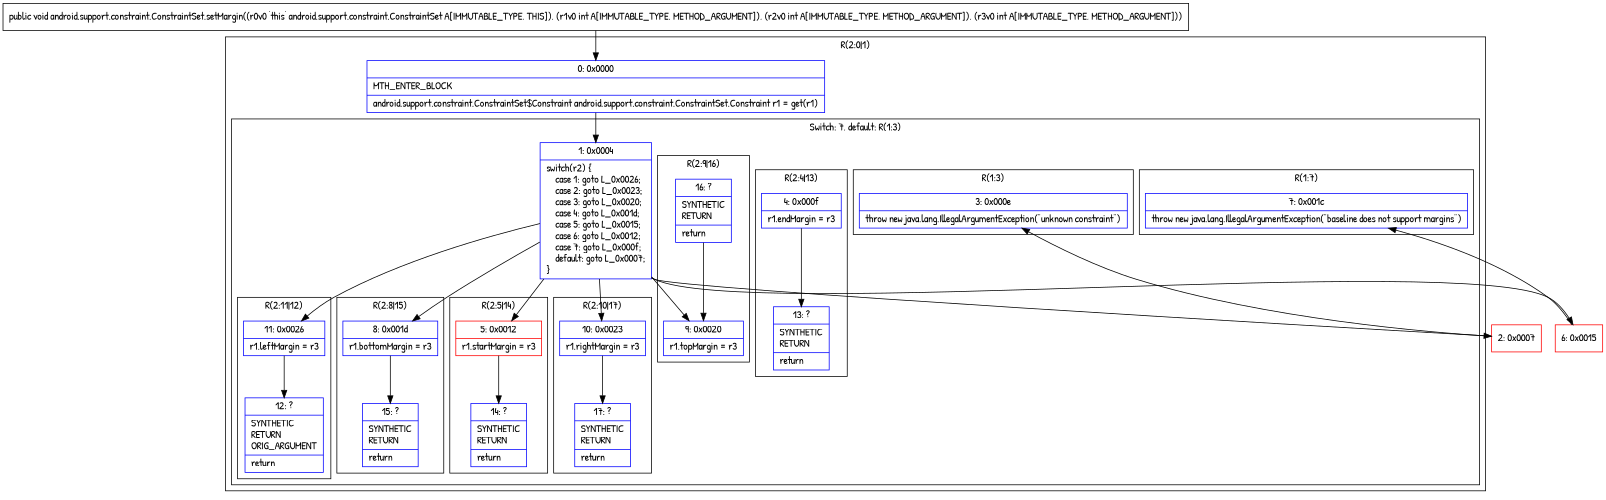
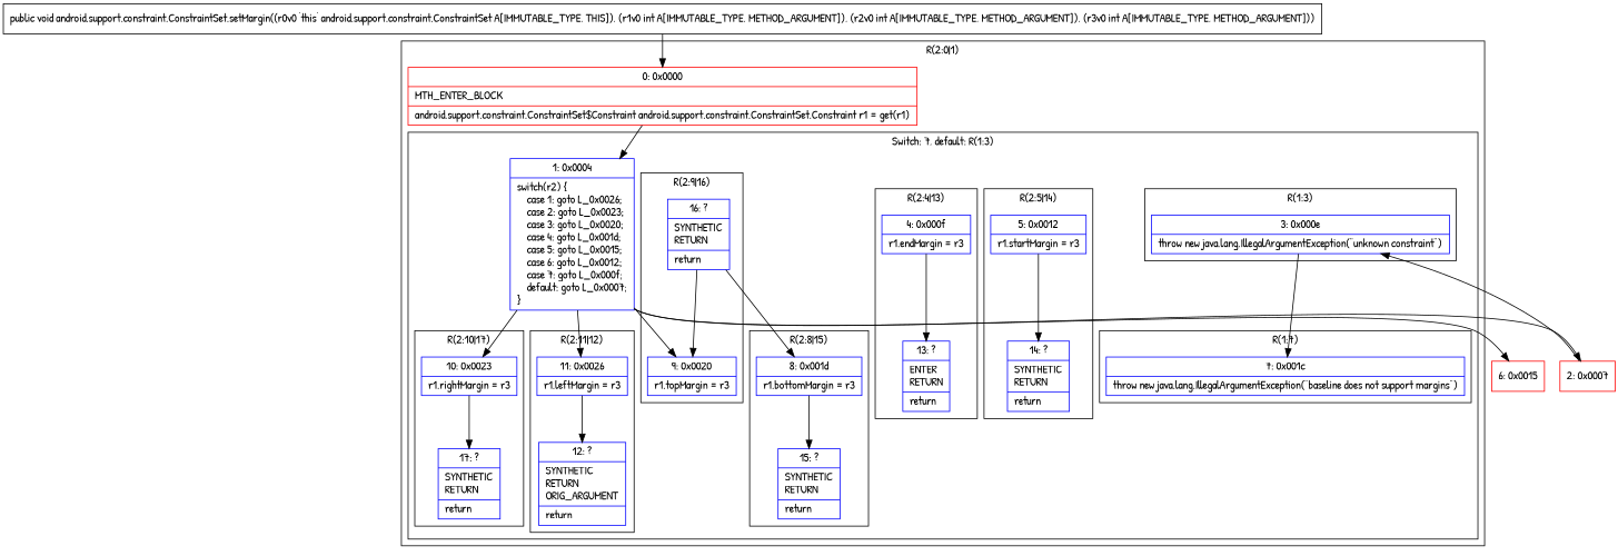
  digraph {
    fontname="Patrick Hand"
    node [color=blue fontname="Patrick Hand" shape=record]
    edge [fontname="Patrick Hand"]
    n1 [label="{11\:\ 0x0026|r1.leftMargin = r3\l}"]
    n2 [label="{12\:\ ?|SYNTHETIC\lRETURN\lORIG_ARGUMENT\l|return\l}"]
    n3 [label="{10\:\ 0x0023|r1.rightMargin = r3\l}"]
    n4 [label="{17\:\ ?|SYNTHETIC\lRETURN\l|return\l}"]
    n5 [label="{9\:\ 0x0020|r1.topMargin = r3\l}"]
    n6 [label="{16\:\ ?|SYNTHETIC\lRETURN\l|return\l}"]
    n7 [label="{8\:\ 0x001d|r1.bottomMargin = r3\l}"]
    n8 [label="{15\:\ ?|SYNTHETIC\lRETURN\l|return\l}"]
    n9 [label="{7\:\ 0x001c|throw new java.lang.IllegalArgumentException(\"baseline does not support margins\")\l}"]
-   n10 [color=red label="{5\:\ 0x0012|r1.startMargin = r3\l}"]
+   n10 [label="{5\:\ 0x0012|r1.startMargin = r3\l}"]
    n11 [label="{14\:\ ?|SYNTHETIC\lRETURN\l|return\l}"]
    n12 [label="{4\:\ 0x000f|r1.endMargin = r3\l}"]
-   n13 [label="{13\:\ ?|SYNTHETIC\lRETURN\l|return\l}"]
+   n13 [label="{13\:\ ?|ENTER\lRETURN\l|return\l}"]
    n14 [label="{3\:\ 0x000e|throw new java.lang.IllegalArgumentException(\"unknown constraint\")\l}"]
    n15 [label="{1\:\ 0x0004|switch(r2) \{\l    case 1: goto L_0x0026;\l    case 2: goto L_0x0023;\l    case 3: goto L_0x0020;\l    case 4: goto L_0x001d;\l    case 5: goto L_0x0015;\l    case 6: goto L_0x0012;\l    case 7: goto L_0x000f;\l    default: goto L_0x0007;\l\}\l}"]
-   n16 [label="{0\:\ 0x0000|MTH_ENTER_BLOCK\l|android.support.constraint.ConstraintSet$Constraint android.support.constraint.ConstraintSet.Constraint r1 = get(r1)\l}"]
+   n16 [color=red label="{0\:\ 0x0000|MTH_ENTER_BLOCK\l|android.support.constraint.ConstraintSet$Constraint android.support.constraint.ConstraintSet.Constraint r1 = get(r1)\l}"]
    n17 [color=red label="{2\:\ 0x0007}"]
    n18 [color=red label="{6\:\ 0x0015}"]
    n19 [label="{public void android.support.constraint.ConstraintSet.setMargin((r0v0 'this' android.support.constraint.ConstraintSet A[IMMUTABLE_TYPE, THIS]), (r1v0 int A[IMMUTABLE_TYPE, METHOD_ARGUMENT]), (r2v0 int A[IMMUTABLE_TYPE, METHOD_ARGUMENT]), (r3v0 int A[IMMUTABLE_TYPE, METHOD_ARGUMENT])) }" color=""]
    subgraph cluster_1 {
      label="R(2:0|1)"
      n16
      subgraph cluster_2 {
        label="Switch: 7, default: R(1:3)"
        n15
        subgraph cluster_3 {
          label="R(2:11|12)"
          n1
          n2
        }
        subgraph cluster_4 {
          label="R(2:10|17)"
          n3
          n4
        }
        subgraph cluster_5 {
          label="R(2:9|16)"
          n5
          n6
        }
        subgraph cluster_6 {
          label="R(2:8|15)"
          n7
          n8
        }
        subgraph cluster_7 {
          label="R(1:7)"
          n9
        }
        subgraph cluster_8 {
          label="R(2:5|14)"
          n10
          n11
        }
        subgraph cluster_9 {
          label="R(2:4|13)"
          n12
          n13
        }
        subgraph cluster_10 {
          label="R(1:3)"
          n14
        }
      }
    }
    n1 -> n2
    n3 -> n4
    n6 -> n5
    n7 -> n8
    n10 -> n11
    n12 -> n13
    n15 -> n1
    n15 -> n3
    n15 -> n5
-   n15 -> n7
-   n15 -> n10
+   n6 -> n7
    n15 -> n17
    n15 -> n18
    n16 -> n15
    n17 -> n14
-   n18 -> n9
+   n14 -> n9
    n19 -> n16
  }
